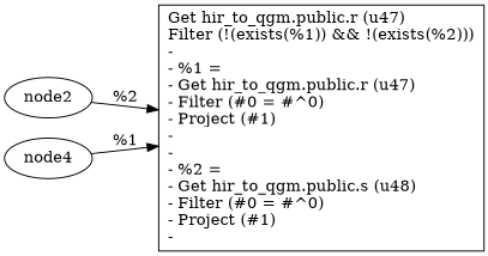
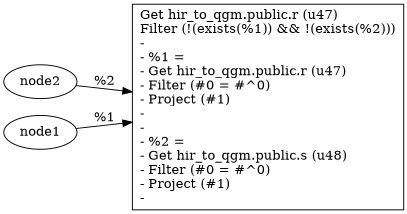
  digraph {
    rankdir=LR
    n1 [label="Get hir_to_qgm.public.r (u47)\lFilter (!(exists(%1)) && !(exists(%2)))\l-\l- %1 =\l- Get hir_to_qgm.public.r (u47)\l- Filter (#0 = #^0)\l- Project (#1)\l-\l-\l- %2 =\l- Get hir_to_qgm.public.s (u48)\l- Filter (#0 = #^0)\l- Project (#1)\l-\l" shape=record]
    node2
-   node1 [label=node4]
+   node1
    node2 -> n1 [label="%2\l"]
    node1 -> n1 [label="%1\l"]
  }
